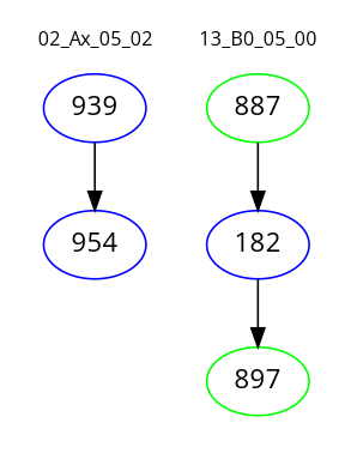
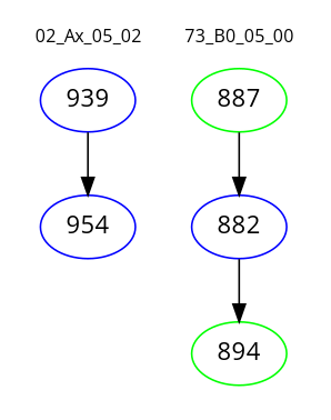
  digraph {
    fontname="Open Sans"
    node [color=blue fontname="Open Sans"]
    edge [color=black fontname="Open Sans"]
    n1 [label=939]
    n2 [label=954]
    n3 [color=green label=887]
-   n4 [label=182]
-   n5 [color=green label=897]
+   n4 [label=882]
+   n5 [color=green label=894]
    subgraph cluster_1 {
      color=white
      fontsize=10
      label="02_Ax_05_02"
      n1
      n2
    }
    subgraph cluster_2 {
      color=white
      fontsize=10
-     label="13_B0_05_00"
+     label="73_B0_05_00"
      n3
      n4
      n5
    }
    n1 -> n2
    n3 -> n4
    n4 -> n5
  }
